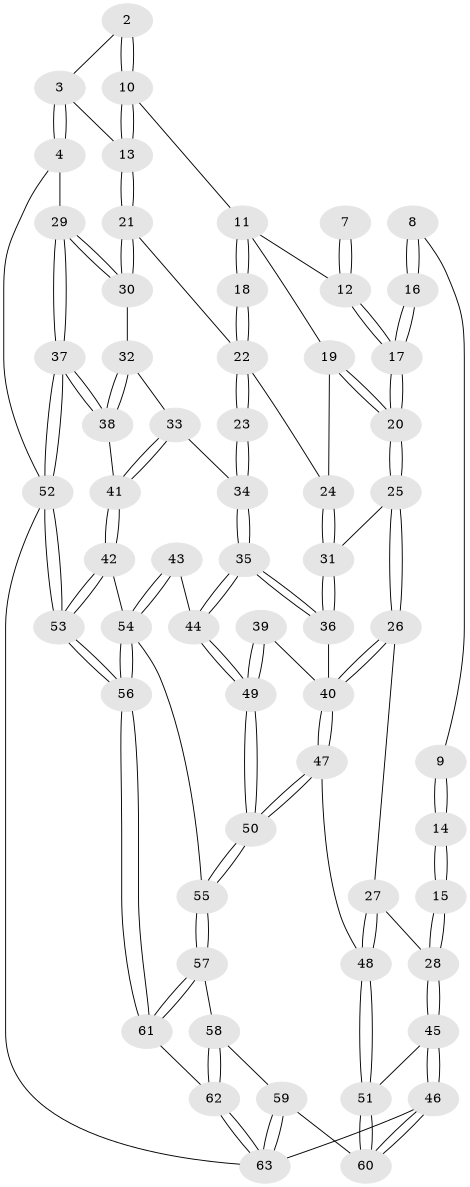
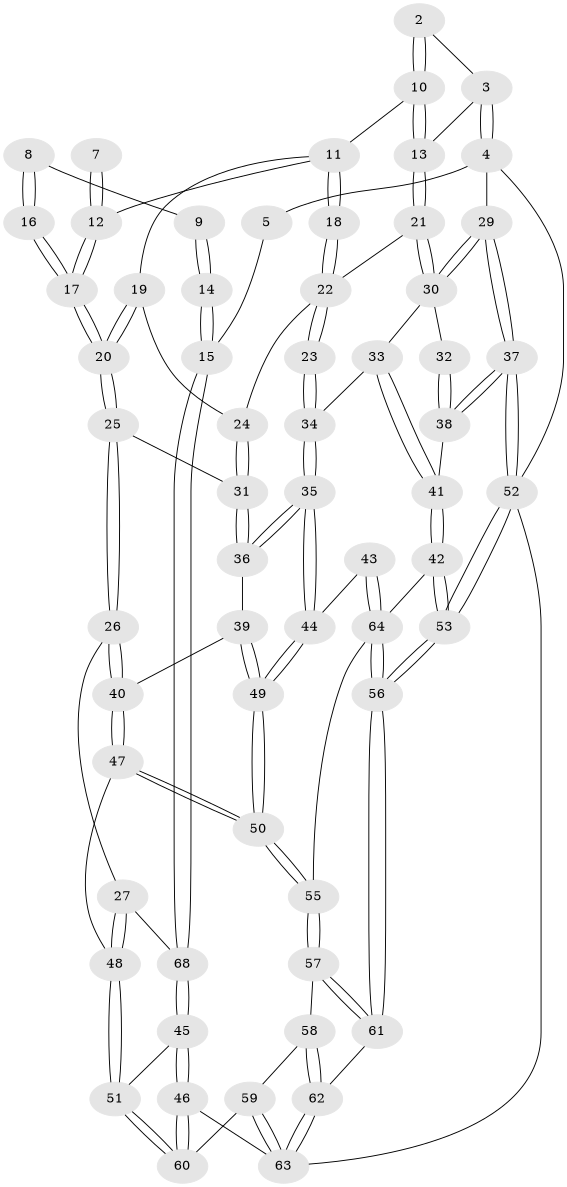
  graph {
    node [color=gray90 style=filled]
    2
    3
    10
    7
    12
    4
    13
    11
+   5
    29
    52
    21
    15
    30
    37
    53
    63
-   28
+   28 [label=68]
    46
    60
    9
    14
    8
    16
    17
    18
    19
    22
    20
    45
    25
    24
    23
    31
    26
    32
    34
    35
    36
    27
    40
    48
    47
    51
    38
    33
    39
    41
    42
    44
    49
    50
-   54
+   54 [label=64]
    43
    56
    55
    57
    61
    58
    62
    59
    2 -- 3
    2 -- 10
    2 -- 10
    3 -- 4
    3 -- 4
    3 -- 13
    10 -- 13
    10 -- 13
    10 -- 11
    7 -- 12
    7 -- 12
    12 -- 17
    12 -- 17
+   4 -- 5
    4 -- 29
    4 -- 52
    13 -- 21
    13 -- 21
    11 -- 12
    11 -- 18
    11 -- 18
    11 -- 19
+   5 -- 15
    29 -- 30
    29 -- 30
    29 -- 37
    29 -- 37
    52 -- 53
    52 -- 53
    52 -- 63
    21 -- 30
    21 -- 30
    21 -- 22
    15 -- 28
    15 -- 28
    30 -- 32
    37 -- 52
    37 -- 52
    37 -- 38
    37 -- 38
    53 -- 56
    53 -- 56
    28 -- 45
    28 -- 45
    46 -- 63
    46 -- 60
    46 -- 60
    9 -- 14
    9 -- 14
    14 -- 15
    14 -- 15
    8 -- 9
    8 -- 16
    8 -- 16
    16 -- 17
    16 -- 17
    17 -- 20
    17 -- 20
    18 -- 22
    18 -- 22
    19 -- 20
    19 -- 20
    19 -- 24
    22 -- 24
    22 -- 23
    22 -- 23
    20 -- 25
    20 -- 25
    45 -- 46
    45 -- 46
    45 -- 51
    25 -- 31
    25 -- 26
    25 -- 26
    24 -- 31
    24 -- 31
    23 -- 34
    23 -- 34
    31 -- 36
    31 -- 36
    26 -- 27
    26 -- 40
    26 -- 40
    32 -- 38
    32 -- 38
-   32 -- 33
+   30 -- 33
    34 -- 35
    34 -- 35
    35 -- 36
    35 -- 36
    35 -- 44
    35 -- 44
-   36 -- 40
+   36 -- 39
    27 -- 28
    27 -- 48
    27 -- 48
    40 -- 47
    40 -- 47
    48 -- 51
    48 -- 51
    47 -- 48
    47 -- 50
    47 -- 50
    51 -- 60
    51 -- 60
    38 -- 41
    33 -- 34
    33 -- 41
    33 -- 41
    39 -- 40
    39 -- 49
    39 -- 49
    41 -- 42
    41 -- 42
    42 -- 53
    42 -- 53
    42 -- 54
    44 -- 49
    44 -- 49
    49 -- 50
    49 -- 50
    50 -- 55
    50 -- 55
    54 -- 56
    54 -- 56
    54 -- 55
    43 -- 44
    43 -- 54
    43 -- 54
    56 -- 61
    56 -- 61
    55 -- 57
    55 -- 57
    57 -- 61
    57 -- 61
    57 -- 58
    61 -- 62
    58 -- 62
    58 -- 62
    58 -- 59
    62 -- 63
    62 -- 63
    59 -- 63
    59 -- 63
    59 -- 60
  }
